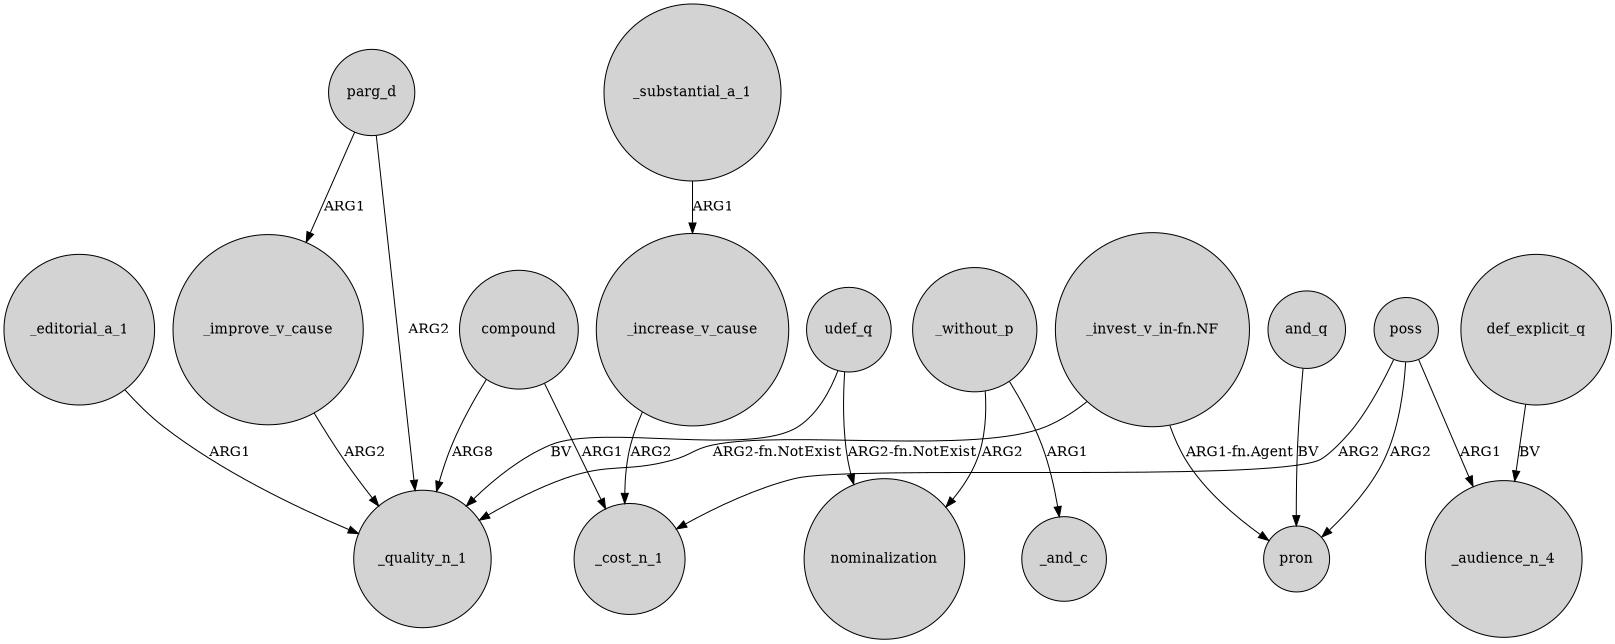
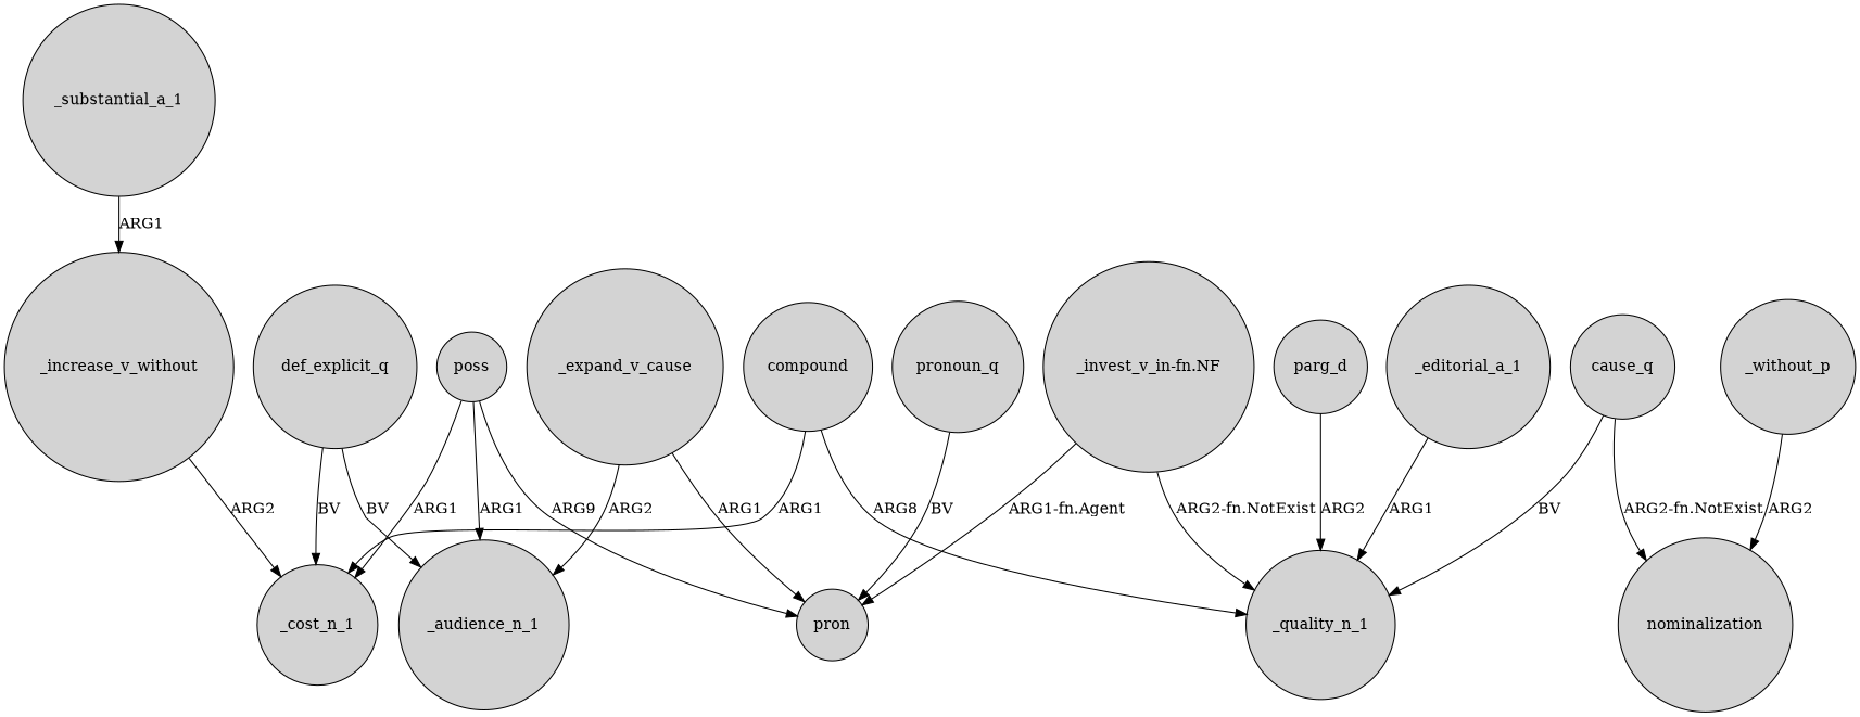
  digraph {
    node [shape=circle style=filled]
-   udef_q
+   udef_q [label=cause_q]
    _quality_n_1
    nominalization
-   _increase_v_cause
+   _increase_v_cause [label=_increase_v_without]
    _cost_n_1
+   _expand_v_cause
    pron
-   _audience_n_1 [label=_audience_n_4]
+   _audience_n_1
    poss
    compound
    "_invest_v_in-fn.NF"
    def_explicit_q
-   pronoun_q [label=and_q]
+   pronoun_q
    parg_d
-   _improve_v_cause
    _without_p
-   _and_c
    _editorial_a_1
    _substantial_a_1
    udef_q -> _quality_n_1 [label=BV]
    udef_q -> nominalization [label="ARG2-fn.NotExist"]
    _increase_v_cause -> _cost_n_1 [label=ARG2]
-   poss -> _cost_n_1 [label=ARG2]
-   poss -> pron [label=ARG2]
+   _expand_v_cause -> pron [label=ARG1]
+   _expand_v_cause -> _audience_n_1 [label=ARG2]
+   poss -> _cost_n_1 [label=ARG1]
+   poss -> pron [label=ARG9]
    poss -> _audience_n_1 [label=ARG1]
    compound -> _quality_n_1 [label=ARG8]
    compound -> _cost_n_1 [label=ARG1]
    "_invest_v_in-fn.NF" -> _quality_n_1 [label="ARG2-fn.NotExist"]
    "_invest_v_in-fn.NF" -> pron [label="ARG1-fn.Agent"]
+   def_explicit_q -> _cost_n_1 [label=BV]
    def_explicit_q -> _audience_n_1 [label=BV]
    pronoun_q -> pron [label=BV]
    parg_d -> _quality_n_1 [label=ARG2]
-   parg_d -> _improve_v_cause [label=ARG1]
-   _improve_v_cause -> _quality_n_1 [label=ARG2]
    _without_p -> nominalization [label=ARG2]
-   _without_p -> _and_c [label=ARG1]
    _editorial_a_1 -> _quality_n_1 [label=ARG1]
    _substantial_a_1 -> _increase_v_cause [label=ARG1]
  }
